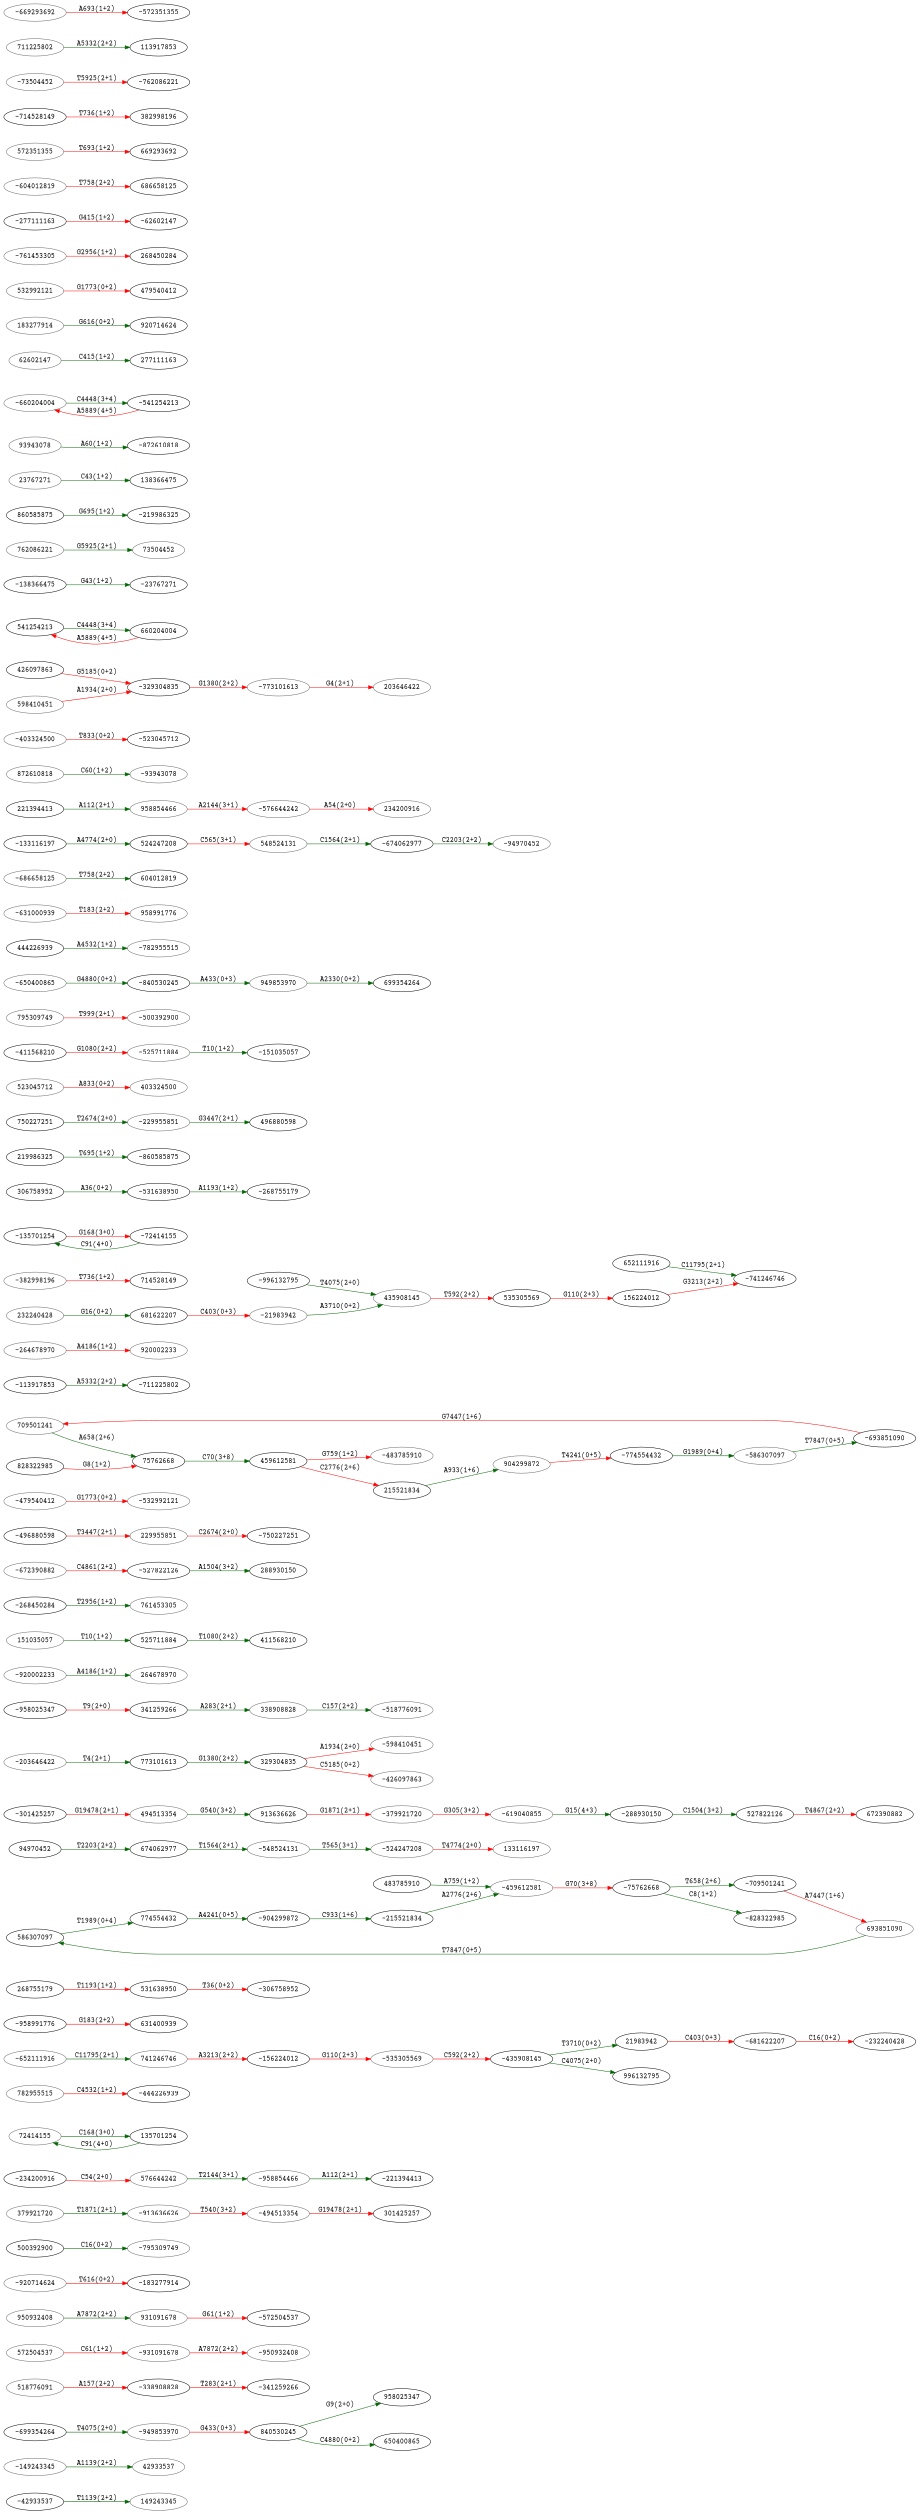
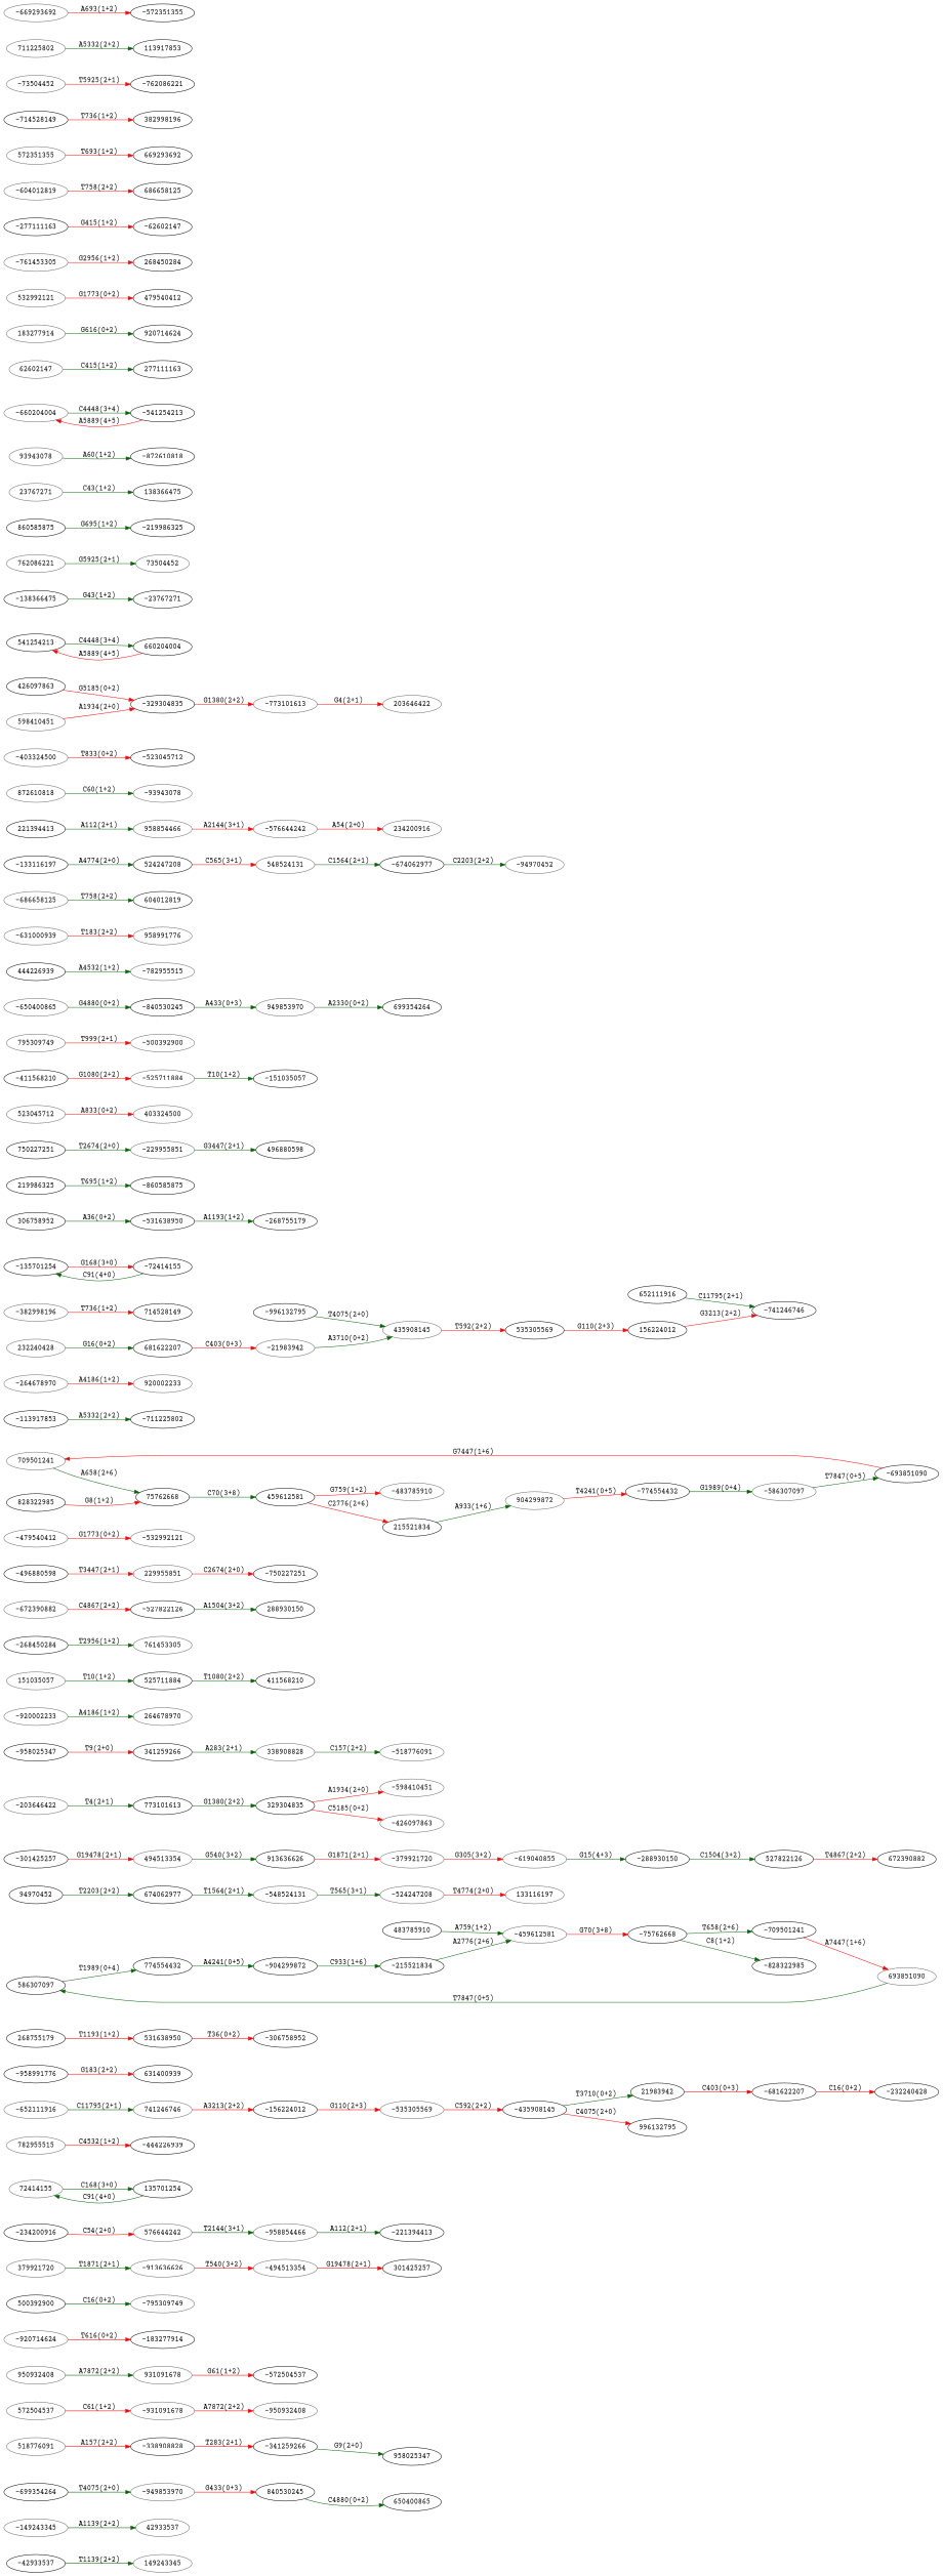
  digraph {
    fontname="Courier Prime"
    nodesep=0.5
    rankdir=LR
    node [color=black fillcolor=white fontname="Courier Prime" style=filled]
    edge [color=darkgreen fontname="Courier Prime" penwidth=1 style=solid]
    149243345 [color=gray40]
    -42933537
    42933537 [color=gray40]
    518776091 [color=gray40]
    -338908828
    -341259266
    -949853970 [color=gray40]
    -699354264
    840530245
    958025347
    -950932408 [color=gray40]
    950932408 [color=gray40]
    931091678 [color=gray40]
    -572504537
    -920714624 [color=gray40]
    -183277914
    -795309749 [color=gray40]
    500392900
    379921720 [color=gray40]
    -913636626 [color=gray40]
    -494513354 [color=gray40]
    576644242 [color=gray40]
    -234200916
    -958854466 [color=gray40]
    72414155 [color=gray40]
    135701254
    782955515 [color=gray40]
    -444226939
    -435908145
    21983942
    996132795
    -681622207
    n33 [label=631400939]
    -958991776
    268755179
    531638950
    -306758952
    586307097
    774554432
    -904299872
    -524247208 [color=gray40]
    133116197 [color=gray40]
    -232240428
    494513354 [color=gray40]
    -301425257
    913636626
    -598410451 [color=gray40]
    572504537 [color=gray40]
    -931091678 [color=gray40]
    -518776091 [color=gray40]
    264678970 [color=gray40]
    151035057 [color=gray40]
    525711884
    411568210
    761453305 [color=gray40]
    -268450284
    -672390882 [color=gray40]
    -527822126
    288930150
    229955851 [color=gray40]
    -750227251
    -203646422 [color=gray40]
    773101613
    329304835
    -532992121 [color=gray40]
    709501241 [color=gray40]
    -693851090
    75762668
    -113917853
    -711225802
    -535305569 [color=gray40]
    920002233 [color=gray40]
    -586307097 [color=gray40]
    -21983942 [color=gray40]
    435908145 [color=gray40]
    535305569
    -548524131 [color=gray40]
    -382998196 [color=gray40]
    714528149
    -135701254
    -72414155
    -531638950
    -268755179
    681622207
    459612581
    219986325
    -860585875
    -229955851 [color=gray40]
    750227251
    496880598
    523045712 [color=gray40]
    403324500 [color=gray40]
    674062977
    -525711884 [color=gray40]
    -151035057
    -500392900 [color=gray40]
    301425257
    741246746 [color=gray40]
    -156224012
    -650400865 [color=gray40]
    -840530245
    949853970 [color=gray40]
    693851090 [color=gray40]
    -782955515 [color=gray40]
    958991776 [color=gray40]
    650400865
    -686658125 [color=gray40]
    604012819
    548524131 [color=gray40]
    -674062977
    -94970452 [color=gray40]
    -379921720 [color=gray40]
    -619040855 [color=gray40]
    -288930150
    -75762668
    -828322985
    -709501241
    958854466 [color=gray40]
    -576644242 [color=gray40]
    234200916 [color=gray40]
    -631000939 [color=gray40]
    872610818 [color=gray40]
    -93943078 [color=gray40]
    795309749 [color=gray40]
    156224012
    -741246746
    -403324500 [color=gray40]
    -523045712
    -426097863 [color=gray40]
    -774554432
    -221394413
    221394413
    -483785910 [color=gray40]
    828322985
    426097863
    -329304835
    -773101613 [color=gray40]
    215521834
    904299872 [color=gray40]
    541254213
    660204004
    203646422 [color=gray40]
    652111916
    444226939
    -138366475
    -23767271
    -958025347
    341259266
    338908828 [color=gray40]
    598410451 [color=gray40]
    -411568210
    -133116197
    524247208
    73504452 [color=gray40]
    860585875
    -219986325
    -496880598
    -996132795
    -459612581 [color=gray40]
    -652111916 [color=gray40]
    23767271 [color=gray40]
    138366475
    483785910
    93943078 [color=gray40]
    -872610818
    -149243345 [color=gray40]
    232240428 [color=gray40]
    527822126
    -660204004 [color=gray40]
    -541254213
    62602147 [color=gray40]
    277111163
    183277914 [color=gray40]
    920714624
    94970452
    306758952
    532992121 [color=gray40]
    479540412
    672390882
    -761453305 [color=gray40]
    268450284
    -215521834
    -277111163
    -62602147
    -604012819 [color=gray40]
    686658125
    572351355 [color=gray40]
    669293692
    699354264
    -714528149
    382998196
    -73504452 [color=gray40]
    -762086221
    711225802 [color=gray40]
    113917853
    -264678970 [color=gray40]
    -669293692 [color=gray40]
    -572351355
    -920002233 [color=gray40]
    762086221 [color=gray40]
    -479540412 [color=gray40]
    -42933537 -> 149243345 [label="T1139(2+2)" style=bold]
    518776091 -> -338908828 [color=red label="A157(2+2)" style=bold]
    -338908828 -> -341259266 [color=red label="T283(2+1)" style=bold]
-   840530245 -> 958025347 [label="G9(2+0)"]
+   -341259266 -> 958025347 [label="G9(2+0)"]
    -949853970 -> 840530245 [color=red label="G433(0+3)"]
    -699354264 -> -949853970 [label="T4075(2+0)"]
    840530245 -> 650400865 [label="C4880(0+2)" style=bold]
    950932408 -> 931091678 [label="A7872(2+2)"]
    931091678 -> -572504537 [color=red label="G61(1+2)" style=bold]
    -920714624 -> -183277914 [color=red label="T616(0+2)"]
    500392900 -> -795309749 [label="C16(0+2)"]
    379921720 -> -913636626 [label="T1871(2+1)"]
    -913636626 -> -494513354 [color=red label="T540(3+2)"]
    -494513354 -> 301425257 [color=red label="G19478(2+1)" style=bold]
    576644242 -> -958854466 [label="T2144(3+1)" style=bold]
    -234200916 -> 576644242 [color=red label="C54(2+0)"]
    -958854466 -> -221394413 [label="A112(2+1)"]
    72414155 -> 135701254 [label="C168(3+0)" style=bold]
    135701254 -> 72414155 [label="C91(4+0)" style=bold]
    782955515 -> -444226939 [color=red label="C4532(1+2)"]
    -435908145 -> 21983942 [label="T3710(0+2)"]
-   -435908145 -> 996132795 [label="C4075(2+0)"]
+   -435908145 -> 996132795 [color=red label="C4075(2+0)"]
    21983942 -> -681622207 [color=red label="C403(0+3)"]
    -681622207 -> -232240428 [color=red label="C16(0+2)" style=bold]
    -958991776 -> n33 [color=red label="G183(2+2)" style=bold]
    268755179 -> 531638950 [color=red label="T1193(1+2)"]
    531638950 -> -306758952 [color=red label="T36(0+2)" style=bold]
    586307097 -> 774554432 [label="T1989(0+4)"]
    774554432 -> -904299872 [label="A4241(0+5)" style=bold]
    -904299872 -> -215521834 [label="C933(1+6)"]
    -524247208 -> 133116197 [color=red label="T4774(2+0)" style=bold]
    494513354 -> 913636626 [label="G540(3+2)" style=bold]
    -301425257 -> 494513354 [color=red label="G19478(2+1)" style=bold]
    913636626 -> -379921720 [color=red label="G1871(2+1)"]
    572504537 -> -931091678 [color=red label="C61(1+2)"]
    -931091678 -> -950932408 [color=red label="A7872(2+2)" style=bold]
    151035057 -> 525711884 [label="T10(1+2)"]
    525711884 -> 411568210 [label="T1080(2+2)" style=bold]
    -268450284 -> 761453305 [label="T2956(1+2)" style=bold]
-   -672390882 -> -527822126 [color=red label="C4861(2+2)"]
+   -672390882 -> -527822126 [color=red label="C4867(2+2)"]
    -527822126 -> 288930150 [label="A1504(3+2)" style=bold]
    229955851 -> -750227251 [color=red label="C2674(2+0)"]
    -203646422 -> 773101613 [label="T4(2+1)" style=bold]
    773101613 -> 329304835 [label="G1380(2+2)"]
    329304835 -> -598410451 [color=red label="A1934(2+0)" style=bold]
    329304835 -> -426097863 [color=red label="C5185(0+2)"]
    709501241 -> 75762668 [label="A658(2+6)"]
    -693851090 -> 709501241 [color=red label="G7447(1+6)" style=bold]
    75762668 -> 459612581 [label="C70(3+8)"]
    -113917853 -> -711225802 [label="A5332(2+2)" style=bold]
    -535305569 -> -435908145 [color=red label="C592(2+2)"]
    -586307097 -> -693851090 [label="T7847(0+5)" style=bold]
    -21983942 -> 435908145 [label="A3710(0+2)" style=bold]
    435908145 -> 535305569 [color=red label="T592(2+2)"]
    535305569 -> 156224012 [color=red label="G110(2+3)" style=bold]
    -548524131 -> -524247208 [label="T565(3+1)"]
    -382998196 -> 714528149 [color=red label="T736(1+2)"]
    -135701254 -> -72414155 [color=red label="G168(3+0)"]
    -72414155 -> -135701254 [label="C91(4+0)" style=bold]
    -531638950 -> -268755179 [label="A1193(1+2)"]
    681622207 -> -21983942 [color=red label="C403(0+3)" style=bold]
    459612581 -> -483785910 [color=red label="G759(1+2)" style=bold]
    459612581 -> 215521834 [color=red label="C2776(2+6)"]
    219986325 -> -860585875 [label="T695(1+2)"]
    -229955851 -> 496880598 [label="G3447(2+1)"]
    750227251 -> -229955851 [label="T2674(2+0)" style=bold]
    523045712 -> 403324500 [color=red label="A833(0+2)"]
    674062977 -> -548524131 [label="T1564(2+1)"]
    -525711884 -> -151035057 [label="T10(1+2)"]
    741246746 -> -156224012 [color=red label="A3213(2+2)"]
    -156224012 -> -535305569 [color=red label="G110(2+3)"]
    -650400865 -> -840530245 [label="G4880(0+2)" style=bold]
    -840530245 -> 949853970 [label="A433(0+3)"]
    949853970 -> 699354264 [label="A2330(0+2)" style=bold]
    693851090 -> 586307097 [label="T7847(0+5)"]
    -686658125 -> 604012819 [label="T758(2+2)"]
    548524131 -> -674062977 [label="C1564(2+1)"]
    -674062977 -> -94970452 [label="C2203(2+2)" style=bold]
    -379921720 -> -619040855 [color=red label="G305(3+2)" style=bold]
    -619040855 -> -288930150 [label="G15(4+3)" style=bold]
    -288930150 -> 527822126 [label="C1504(3+2)" style=bold]
    -75762668 -> -828322985 [label="C8(1+2)"]
    -75762668 -> -709501241 [label="T658(2+6)" style=bold]
    -709501241 -> 693851090 [color=red label="A7447(1+6)" style=bold]
    958854466 -> -576644242 [color=red label="A2144(3+1)" style=bold]
    -576644242 -> 234200916 [color=red label="A54(2+0)"]
    -631000939 -> 958991776 [color=red label="T183(2+2)"]
    872610818 -> -93943078 [label="C60(1+2)"]
    795309749 -> -500392900 [color=red label="T999(2+1)" style=bold]
    156224012 -> -741246746 [color=red label="G3213(2+2)"]
    -403324500 -> -523045712 [color=red label="T833(0+2)" style=bold]
    -774554432 -> -586307097 [label="G1989(0+4)"]
    221394413 -> 958854466 [label="A112(2+1)"]
    828322985 -> 75762668 [color=red label="G8(1+2)" style=bold]
    426097863 -> -329304835 [color=red label="G5185(0+2)"]
    -329304835 -> -773101613 [color=red label="G1380(2+2)"]
    -773101613 -> 203646422 [color=red label="G4(2+1)"]
    215521834 -> 904299872 [label="A933(1+6)" style=bold]
    904299872 -> -774554432 [color=red label="T4241(0+5)"]
    541254213 -> 660204004 [label="C4448(3+4)"]
    660204004 -> 541254213 [color=red label="A5889(4+5)" style=bold]
    652111916 -> -741246746 [label="C11795(2+1)" style=bold]
    444226939 -> -782955515 [label="A4532(1+2)" style=bold]
    -138366475 -> -23767271 [label="G43(1+2)"]
    -958025347 -> 341259266 [color=red label="T9(2+0)" style=bold]
    341259266 -> 338908828 [label="A283(2+1)" style=bold]
    338908828 -> -518776091 [label="C157(2+2)"]
    598410451 -> -329304835 [color=red label="A1934(2+0)" style=bold]
    -411568210 -> -525711884 [color=red label="G1080(2+2)" style=bold]
    -133116197 -> 524247208 [label="A4774(2+0)"]
    524247208 -> 548524131 [color=red label="C565(3+1)"]
    860585875 -> -219986325 [label="G695(1+2)" style=bold]
    -496880598 -> 229955851 [color=red label="T3447(2+1)" style=bold]
    -996132795 -> 435908145 [label="T4075(2+0)" style=bold]
    -459612581 -> -75762668 [color=red label="G70(3+8)"]
    -652111916 -> 741246746 [label="C11795(2+1)"]
    23767271 -> 138366475 [label="C43(1+2)" style=bold]
    483785910 -> -459612581 [label="A759(1+2)" style=bold]
    93943078 -> -872610818 [label="A60(1+2)"]
    -149243345 -> 42933537 [label="A1139(2+2)" style=bold]
    232240428 -> 681622207 [label="G16(0+2)" style=bold]
    527822126 -> 672390882 [color=red label="T4867(2+2)"]
    -660204004 -> -541254213 [label="C4448(3+4)" style=bold]
    -541254213 -> -660204004 [color=red label="A5889(4+5)" style=bold]
    62602147 -> 277111163 [label="C415(1+2)"]
    183277914 -> 920714624 [label="G616(0+2)"]
    94970452 -> 674062977 [label="T2203(2+2)"]
    306758952 -> -531638950 [label="A36(0+2)" style=bold]
    532992121 -> 479540412 [color=red label="G1773(0+2)"]
    -761453305 -> 268450284 [color=red label="G2956(1+2)" style=bold]
    -215521834 -> -459612581 [label="A2776(2+6)"]
    -277111163 -> -62602147 [color=red label="G415(1+2)"]
    -604012819 -> 686658125 [color=red label="T758(2+2)" style=bold]
    572351355 -> 669293692 [color=red label="T693(1+2)"]
    -714528149 -> 382998196 [color=red label="T736(1+2)" style=bold]
    -73504452 -> -762086221 [color=red label="T5925(2+1)" style=bold]
    711225802 -> 113917853 [label="A5332(2+2)" style=bold]
    -264678970 -> 920002233 [color=red label="A4186(1+2)" style=bold]
    -669293692 -> -572351355 [color=red label="A693(1+2)"]
    -920002233 -> 264678970 [label="A4186(1+2)"]
    762086221 -> 73504452 [label="G5925(2+1)" style=bold]
    -479540412 -> -532992121 [color=red label="G1773(0+2)"]
  }
